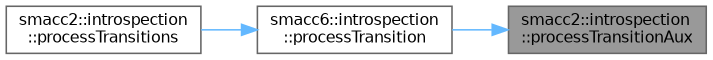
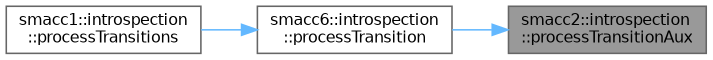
  digraph {
    rankdir=RL
    node [color=grey40 fillcolor=white fontname=Helvetica fontsize=10 shape=box style=filled]
    edge [color=steelblue1 dir=back fontname=Helvetica fontsize=10 labelfontname=Helvetica labelfontsize=10 style=solid]
    n1 [color=gray40 fillcolor=grey60 fontcolor=black height=0.2 label="smacc2::introspection\l::processTransitionAux" width=0.4]
    n2 [height=0.2 label="smacc6::introspection\l::processTransition" width=0.4]
-   n3 [height=0.2 label="smacc2::introspection\l::processTransitions" width=0.4]
+   n3 [height=0.2 label="smacc1::introspection\l::processTransitions" width=0.4]
    n1 -> n2
    n2 -> n3
  }
